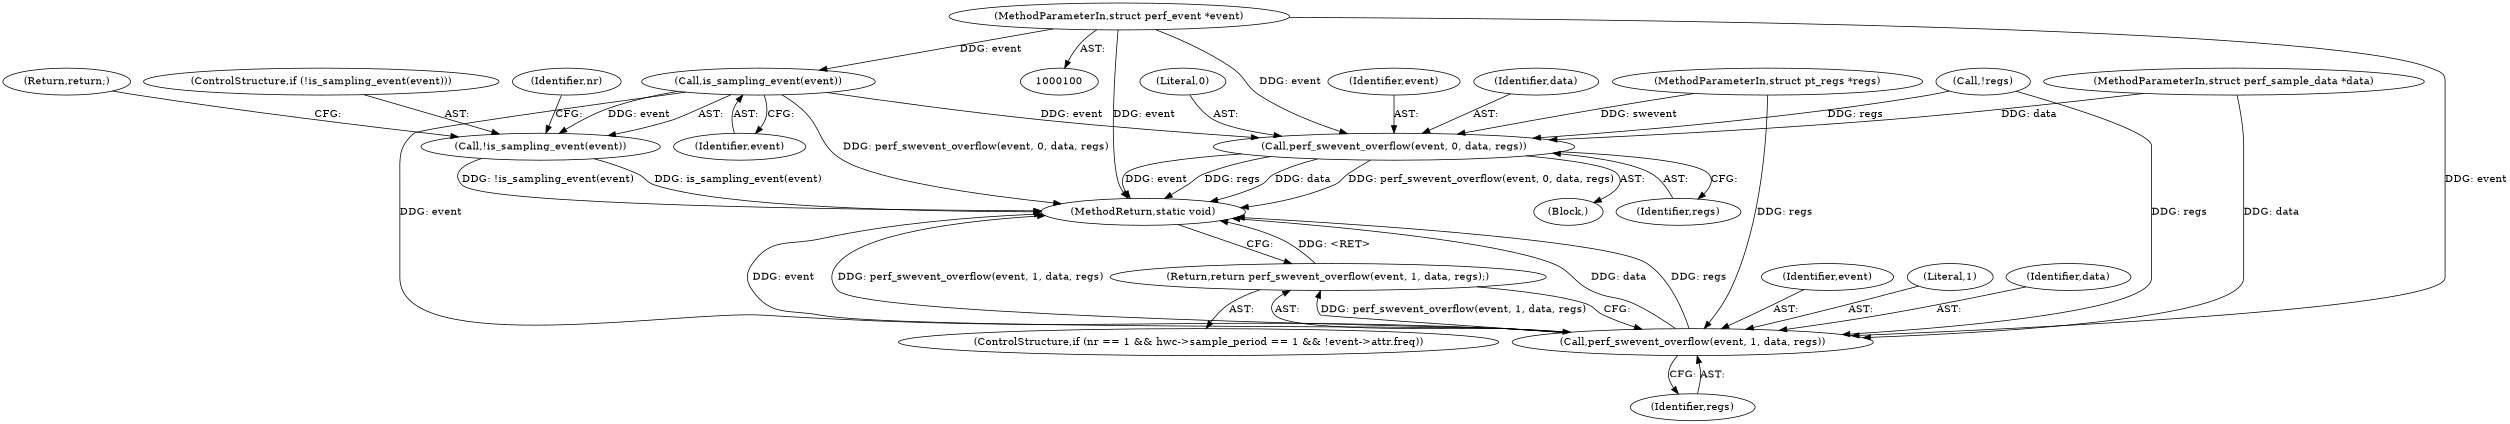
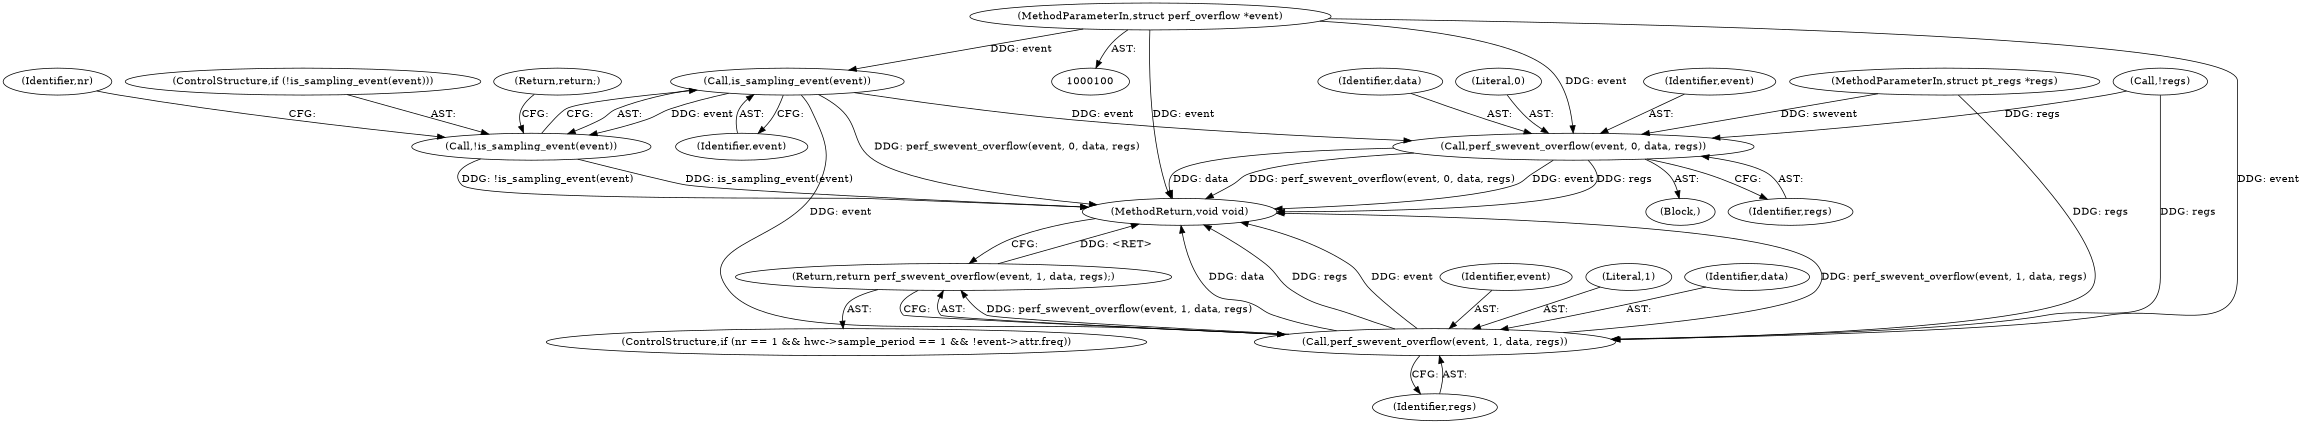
  digraph {
    n1 [label="(Call,is_sampling_event(event))"]
    n2 [label="(Call,!is_sampling_event(event))"]
    n3 [label="(Call,perf_swevent_overflow(event, 1, data, regs))"]
    n4 [label="(Call,perf_swevent_overflow(event, 0, data, regs))"]
    n5 [label="(Identifier,event)"]
-   n6 [label="(MethodReturn,static void)"]
+   n6 [label="(MethodReturn,void void)"]
    n7 [label="(Return,return perf_swevent_overflow(event, 1, data, regs);)"]
    n8 [label="(Identifier,regs)"]
    n9 [label="(Block,)"]
    n10 [label="(Identifier,regs)"]
-   n11 [label="(MethodParameterIn,struct perf_event *event)"]
+   n11 [label="(MethodParameterIn,struct perf_overflow *event)"]
    1000100
    n13 [label="(ControlStructure,if (!is_sampling_event(event)))"]
    n14 [label="(ControlStructure,if (nr == 1 && hwc->sample_period == 1 && !event->attr.freq))"]
    n15 [label="(Identifier,event)"]
    n16 [label="(MethodParameterIn,struct pt_regs *regs)"]
    n17 [label="(Identifier,event)"]
    n18 [label="(Literal,1)"]
-   n19 [label="(MethodParameterIn,struct perf_sample_data *data)"]
    n20 [label="(Identifier,data)"]
    n21 [label="(Identifier,nr)"]
    n22 [label="(Literal,0)"]
    n23 [label="(Identifier,data)"]
    n24 [label="(Call,!regs)"]
    n25 [label="(Return,return;)"]
    n1 -> n2 [label="AST: "]
    n1 -> n2 [label="DDG: event"]
    n1 -> n3 [label="DDG: event"]
    n1 -> n4 [label="DDG: event"]
    n1 -> n5 [label="CFG: "]
    n1 -> n6 [label="DDG: perf_swevent_overflow(event, 0, data, regs)"]
+   n2 -> n1 [label="CFG: "]
    n2 -> n6 [label="DDG: is_sampling_event(event)"]
    n2 -> n6 [label="DDG: !is_sampling_event(event)"]
    n3 -> n6 [label="DDG: data"]
    n3 -> n6 [label="DDG: regs"]
    n3 -> n6 [label="DDG: event"]
    n3 -> n6 [label="DDG: perf_swevent_overflow(event, 1, data, regs)"]
    n3 -> n7 [label="AST: "]
    n3 -> n7 [label="DDG: perf_swevent_overflow(event, 1, data, regs)"]
    n3 -> n8 [label="CFG: "]
    n4 -> n6 [label="DDG: perf_swevent_overflow(event, 0, data, regs)"]
    n4 -> n6 [label="DDG: event"]
    n4 -> n6 [label="DDG: regs"]
    n4 -> n6 [label="DDG: data"]
    n4 -> n9 [label="AST: "]
    n4 -> n10 [label="CFG: "]
    n5 -> n1 [label="AST: "]
    n6 -> n7 [label="CFG: "]
    n7 -> n3 [label="CFG: "]
    n7 -> n6 [label="DDG: <RET>"]
    n7 -> n14 [label="AST: "]
    n8 -> n3 [label="AST: "]
    n10 -> n4 [label="AST: "]
    n11 -> n1 [label="DDG: event"]
    n11 -> n3 [label="DDG: event"]
    n11 -> n4 [label="DDG: event"]
    n11 -> n6 [label="DDG: event"]
    n11 -> 1000100 [label="AST: "]
    n13 -> n2 [label="AST: "]
    n15 -> n4 [label="AST: "]
    n16 -> n3 [label="DDG: regs"]
    n16 -> n4 [label="DDG: swevent"]
    n17 -> n3 [label="AST: "]
    n18 -> n3 [label="AST: "]
-   n19 -> n3 [label="DDG: data"]
-   n19 -> n4 [label="DDG: data"]
    n20 -> n4 [label="AST: "]
    n21 -> n2 [label="CFG: "]
    n22 -> n4 [label="AST: "]
    n23 -> n3 [label="AST: "]
    n24 -> n3 [label="DDG: regs"]
    n24 -> n4 [label="DDG: regs"]
    n25 -> n2 [label="CFG: "]
  }
